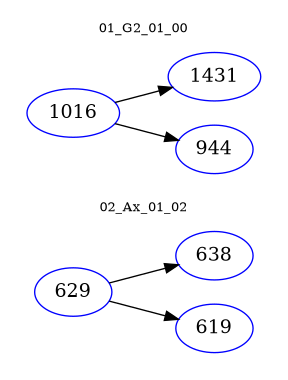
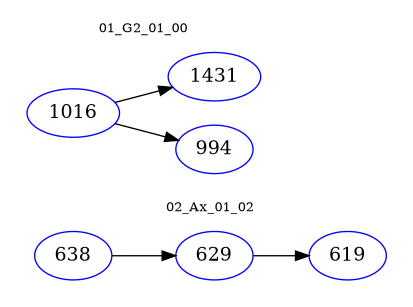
  digraph {
    rankdir=LR
    node [color=blue]
    edge [color=black]
    n1 [label=629]
    n2 [label=619]
    n3 [label=638]
    n4 [label=1016]
-   n5 [label=944]
+   n5 [label=994]
    n6 [label=1431]
    subgraph cluster_1 {
      color=white
      fontsize=10
      label="02_Ax_01_02"
      n1
      n2
      n3
    }
    subgraph cluster_2 {
      color=white
      fontsize=10
      label="01_G2_01_00"
      n4
      n5
      n6
    }
    n1 -> n2
-   n1 -> n3
+   n3 -> n1
    n4 -> n5
    n4 -> n6
  }
